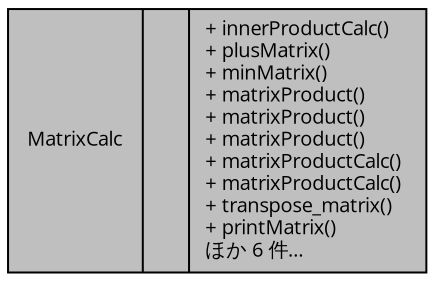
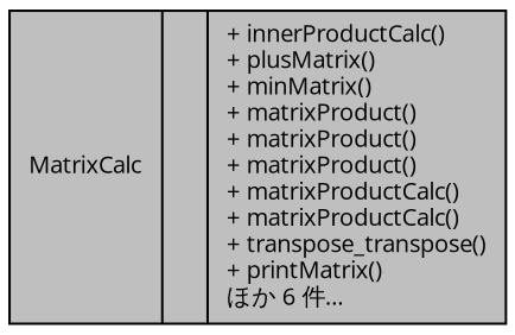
  digraph {
    rankdir=LR
    fontname="Open Sans"
-   n1 [color=black fillcolor=grey75 fontcolor=black fontname="Open Sans" fontsize=10 height=0.2 label="{MatrixCalc\n||+ innerProductCalc()\l+ plusMatrix()\l+ minMatrix()\l+ matrixProduct()\l+ matrixProduct()\l+ matrixProduct()\l+ matrixProductCalc()\l+ matrixProductCalc()\l+ transpose_matrix()\l+ printMatrix()\lほか 6 件…\l}" shape=record style=filled width=0.4]
+   n1 [color=black fillcolor=grey75 fontcolor=black fontname="Open Sans" fontsize=10 height=0.2 label="{MatrixCalc\n||+ innerProductCalc()\l+ plusMatrix()\l+ minMatrix()\l+ matrixProduct()\l+ matrixProduct()\l+ matrixProduct()\l+ matrixProductCalc()\l+ matrixProductCalc()\l+ transpose_transpose()\l+ printMatrix()\lほか 6 件…\l}" shape=record style=filled width=0.4]
  }
